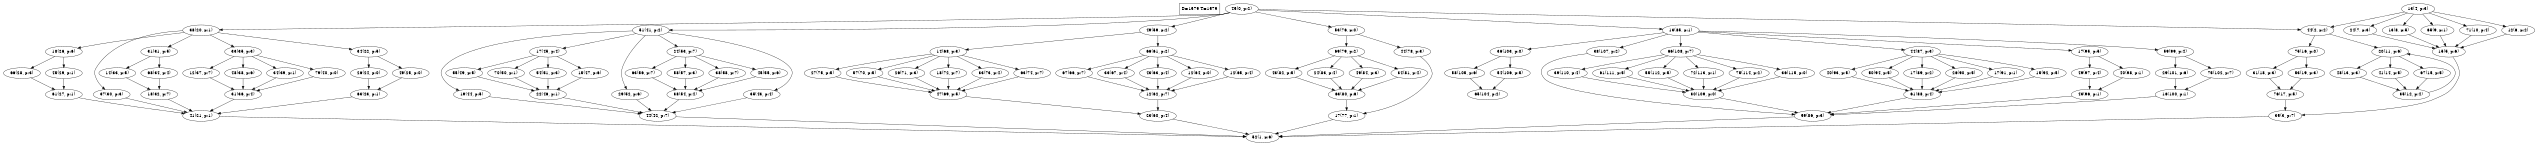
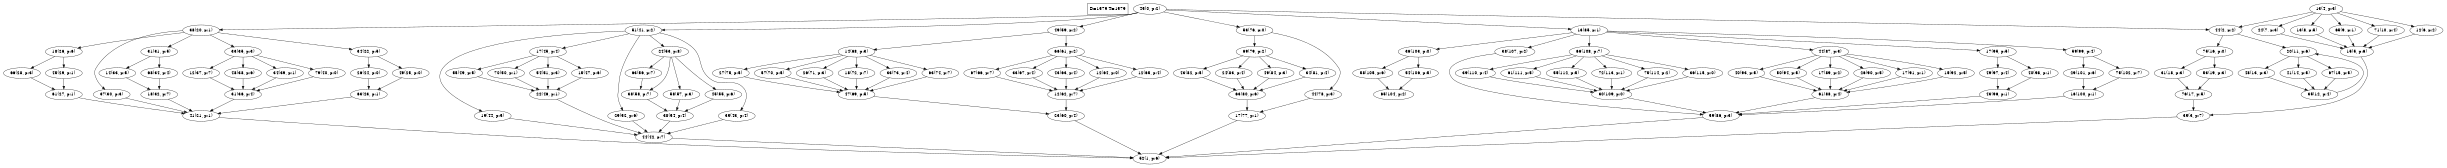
  digraph {
    n1 [label="D=1579 T=1579" shape=box]
    n2 [label="45(0, p:2)"]
    n3 [label="44(2, p:2)"]
    n4 [label="38(20, p:1)"]
    n5 [label="51(41, p:2)"]
    n6 [label="49(59, p:2)"]
    n7 [label="53(76, p:0)"]
    n8 [label="13(85, p:1)"]
    n9 [label="20(11, p:6)"]
    n10 [label="75(16, p:0)"]
    n11 [label="34(22, p:5)"]
    n12 [label="18(26, p:6)"]
    n13 [label="37(30, p:3)"]
    n14 [label="31(31, p:5)"]
    n15 [label="33(35, p:3)"]
    n16 [label="35(43, p:4)"]
    n17 [label="19(44, p:5)"]
    n18 [label="17(45, p:4)"]
    n19 [label="29(52, p:6)"]
-   n20 [label="24(53, p:7)"]
+   n20 [label="24(53, p:8)"]
    n21 [label="66(61, p:2)"]
    n22 [label="14(68, p:3)"]
    n23 [label="44(78, p:3)"]
    n24 [label="69(79, p:2)"]
    n25 [label="44(87, p:3)"]
    n26 [label="17(95, p:5)"]
    n27 [label="59(99, p:4)"]
    n28 [label="36(103, p:0)"]
    n29 [label="38(107, p:2)"]
    n30 [label="66(108, p:7)"]
    n31 [label="52(1, p:6)"]
    n32 [label="13(4, p:3)"]
    n33 [label="12(6, p:2)"]
    n34 [label="24(7, p:3)"]
    n35 [label="13(8, p:5)"]
    n36 [label="65(9, p:1)"]
    n37 [label="71(10, p:4)"]
    n38 [label="48(13, p:3)"]
    n39 [label="41(14, p:5)"]
    n40 [label="67(15, p:5)"]
    n41 [label="31(18, p:3)"]
    n42 [label="53(19, p:3)"]
    n43 [label="35(3, p:7)"]
    n44 [label="15(5, p:6)"]
    n45 [label="35(12, p:4)"]
    n46 [label="76(17, p:5)"]
    n47 [label="26(24, p:0)"]
    n48 [label="49(25, p:0)"]
    n49 [label="66(28, p:3)"]
    n50 [label="45(29, p:1)"]
    n51 [label="41(21, p:1)"]
    n52 [label="14(33, p:5)"]
    n53 [label="68(34, p:4)"]
    n54 [label="12(37, p:7)"]
    n55 [label="48(38, p:6)"]
    n56 [label="34(39, p:1)"]
    n57 [label="79(40, p:0)"]
    n58 [label="63(23, p:1)"]
    n59 [label="61(27, p:1)"]
    n60 [label="18(32, p:7)"]
    n61 [label="31(36, p:4)"]
    n62 [label="44(42, p:7)"]
    n63 [label="15(47, p:6)"]
    n64 [label="55(49, p:5)"]
    n65 [label="70(50, p:1)"]
    n66 [label="54(51, p:3)"]
    n67 [label="45(55, p:6)"]
    n68 [label="63(56, p:7)"]
    n69 [label="58(57, p:3)"]
    n70 [label="38(58, p:7)"]
    n71 [label="22(46, p:1)"]
    n72 [label="38(54, p:4)"]
    n73 [label="43(63, p:4)"]
    n74 [label="12(64, p:0)"]
    n75 [label="12(65, p:4)"]
    n76 [label="67(66, p:7)"]
    n77 [label="33(67, p:4)"]
    n78 [label="57(70, p:5)"]
    n79 [label="26(71, p:3)"]
    n80 [label="18(72, p:7)"]
    n81 [label="33(73, p:4)"]
    n82 [label="63(74, p:7)"]
    n83 [label="27(75, p:5)"]
    n84 [label="23(60, p:4)"]
    n85 [label="12(62, p:7)"]
    n86 [label="47(69, p:5)"]
    n87 [label="17(77, p:1)"]
    n88 [label="34(81, p:4)"]
    n89 [label="43(82, p:5)"]
    n90 [label="24(83, p:4)"]
    n91 [label="49(84, p:3)"]
    n92 [label="63(80, p:6)"]
    n93 [label="17(89, p:2)"]
    n94 [label="26(90, p:5)"]
    n95 [label="17(91, p:1)"]
    n96 [label="15(92, p:5)"]
    n97 [label="40(93, p:5)"]
    n98 [label="50(94, p:5)"]
    n99 [label="49(97, p:4)"]
    n100 [label="40(98, p:1)"]
    n101 [label="29(101, p:6)"]
    n102 [label="75(102, p:7)"]
    n103 [label="58(105, p:6)"]
    n104 [label="54(106, p:5)"]
    n105 [label="59(86, p:3)"]
    n106 [label="39(110, p:4)"]
    n107 [label="61(111, p:5)"]
    n108 [label="55(112, p:5)"]
    n109 [label="72(113, p:1)"]
    n110 [label="75(114, p:2)"]
    n111 [label="36(115, p:0)"]
    n112 [label="61(88, p:4)"]
    n113 [label="43(96, p:1)"]
    n114 [label="16(100, p:1)"]
    n115 [label="65(104, p:2)"]
    n116 [label="30(109, p:0)"]
    n2 -> n3
    n2 -> n4
    n2 -> n5
    n2 -> n6
    n2 -> n7
    n2 -> n8
    n3 -> n9
    n3 -> n10
    n4 -> n11
    n4 -> n12
    n4 -> n13
    n4 -> n14
    n4 -> n15
    n5 -> n16
    n5 -> n17
    n5 -> n18
    n5 -> n19
    n5 -> n20
    n6 -> n21
    n6 -> n22
    n7 -> n23
    n7 -> n24
    n8 -> n25
    n8 -> n26
    n8 -> n27
    n8 -> n28
    n8 -> n29
    n8 -> n30
    n9 -> n38
    n9 -> n39
    n9 -> n40
    n10 -> n41
    n10 -> n42
    n11 -> n47
    n11 -> n48
    n12 -> n49
    n12 -> n50
    n13 -> n51
    n14 -> n52
    n14 -> n53
    n15 -> n54
    n15 -> n55
    n15 -> n56
    n15 -> n57
    n16 -> n62
    n17 -> n62
    n18 -> n63
    n18 -> n64
    n18 -> n65
    n18 -> n66
    n19 -> n62
    n20 -> n67
    n20 -> n68
    n20 -> n69
    n20 -> n70
    n21 -> n73
    n21 -> n74
    n21 -> n75
    n21 -> n76
    n21 -> n77
    n22 -> n78
    n22 -> n79
    n22 -> n80
    n22 -> n81
    n22 -> n82
    n22 -> n83
    n23 -> n87
    n24 -> n88
    n24 -> n89
    n24 -> n90
    n24 -> n91
    n25 -> n93
    n25 -> n94
    n25 -> n95
    n25 -> n96
    n25 -> n97
    n25 -> n98
    n26 -> n99
    n26 -> n100
    n27 -> n101
    n27 -> n102
    n28 -> n103
    n28 -> n104
    n29 -> n105
    n30 -> n106
    n30 -> n107
    n30 -> n108
    n30 -> n109
    n30 -> n110
    n30 -> n111
    n32 -> n3
    n32 -> n33
    n32 -> n34
    n32 -> n35
    n32 -> n36
    n32 -> n37
    n33 -> n44
    n34 -> n44
    n35 -> n44
    n36 -> n44
    n37 -> n44
    n38 -> n45
    n39 -> n45
    n40 -> n45
    n41 -> n46
    n42 -> n46
    n43 -> n31
    n44 -> n43
    n45 -> n9
    n46 -> n43
    n47 -> n58
    n48 -> n58
    n49 -> n59
    n50 -> n59
    n51 -> n31
    n52 -> n60
    n53 -> n60
    n54 -> n61
    n55 -> n61
    n56 -> n61
    n57 -> n61
    n58 -> n51
    n59 -> n51
    n60 -> n51
    n61 -> n51
    n62 -> n31
    n63 -> n71
    n64 -> n71
    n65 -> n71
    n66 -> n71
    n67 -> n72
-   n68 -> n72
+   n68 -> n70
    n69 -> n72
    n70 -> n72
    n71 -> n62
    n72 -> n62
    n73 -> n85
    n74 -> n85
    n75 -> n85
    n76 -> n85
    n77 -> n85
    n78 -> n86
    n79 -> n86
    n80 -> n86
    n81 -> n86
    n82 -> n86
    n83 -> n86
    n84 -> n31
    n85 -> n84
    n86 -> n84
    n87 -> n31
    n88 -> n92
    n89 -> n92
    n90 -> n92
    n91 -> n92
    n92 -> n87
    n93 -> n112
    n94 -> n112
    n95 -> n112
    n96 -> n112
    n97 -> n112
    n98 -> n112
    n99 -> n113
    n100 -> n113
    n101 -> n114
    n102 -> n114
    n103 -> n115
    n104 -> n115
    n105 -> n31
    n106 -> n116
    n107 -> n116
    n108 -> n116
    n109 -> n116
    n110 -> n116
    n111 -> n116
    n112 -> n105
    n113 -> n105
    n114 -> n105
    n116 -> n105
  }
